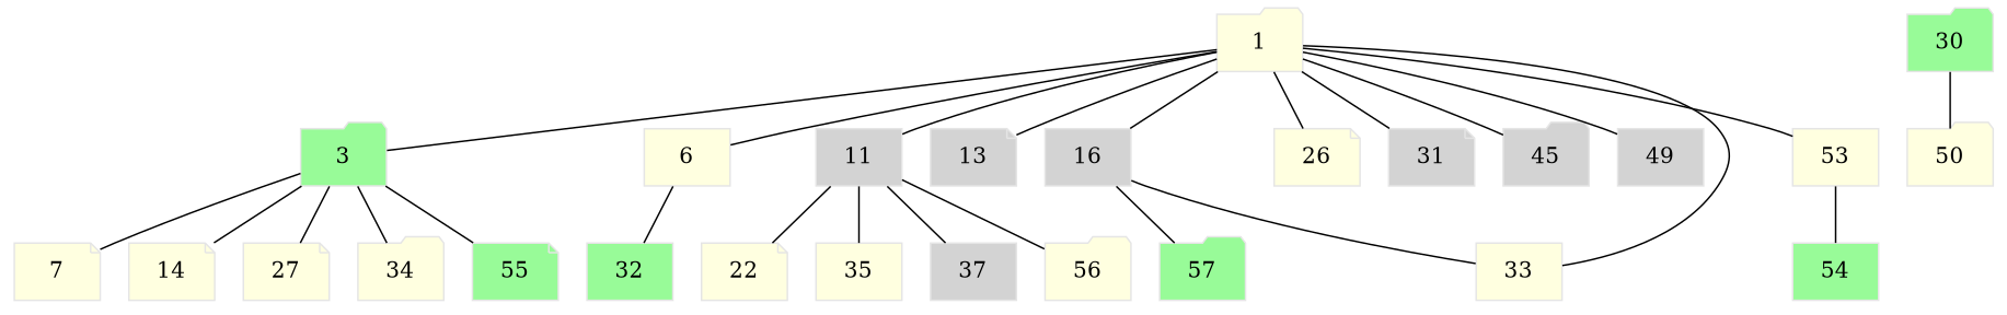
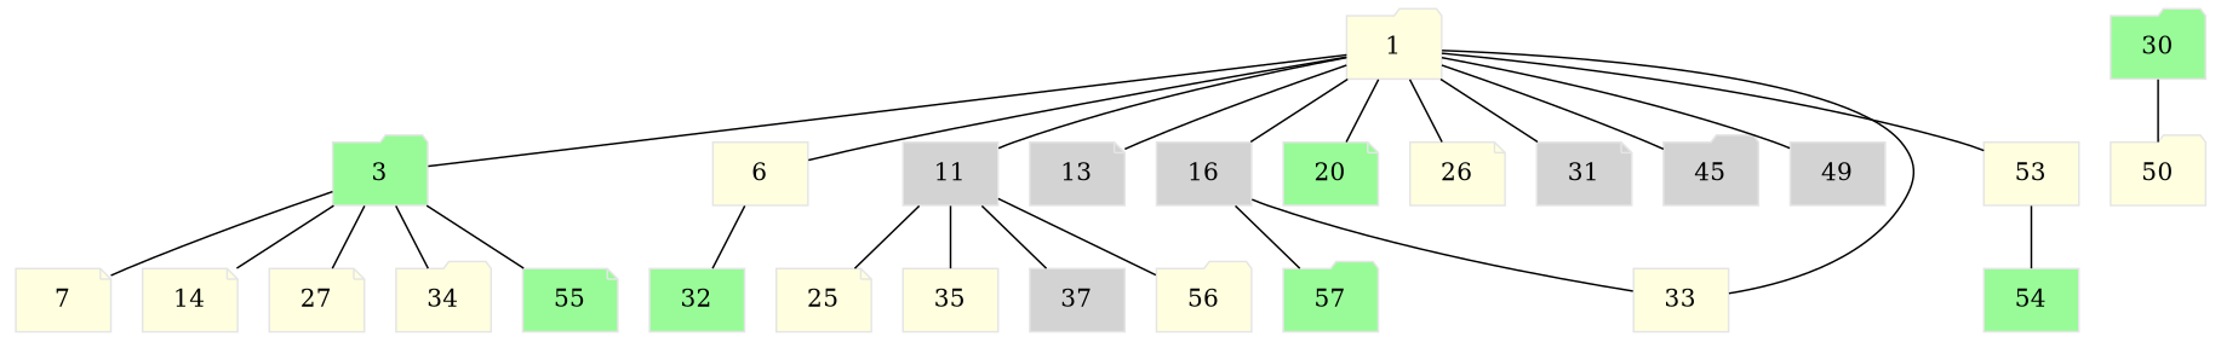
  graph {
    node [color=gray90 fillcolor=lightyellow shape=box style=filled]
    1 [shape=folder super="+2+5+4"]
    3 [fillcolor=palegreen shape=folder super="+10+15"]
    6 [super="+8"]
    11 [fillcolor=lightgrey super="+12+48"]
    13 [fillcolor=lightgrey shape=note]
    16 [fillcolor=lightgrey super="+43+40+17"]
+   20 [fillcolor=palegreen shape=note]
    26 [shape=note]
    31 [fillcolor=lightgrey shape=note]
    45 [fillcolor=lightgrey shape=folder]
    49 [fillcolor=lightgrey]
    53
    33
    7 [shape=note super="+44+22"]
    14 [shape=note]
    27 [shape=note super="+46"]
    34 [shape=folder super="+47"]
    55 [fillcolor=palegreen shape=note]
    32 [fillcolor=palegreen super="+36"]
-   25 [shape=note label=22]
+   25 [shape=note]
    35
    37 [fillcolor=lightgrey]
    56 [shape=folder]
    57 [fillcolor=palegreen shape=folder]
    30 [fillcolor=palegreen shape=folder super="+41"]
    50 [shape=folder super="+51"]
    54 [fillcolor=palegreen]
    1 -- 3
    1 -- 6
    1 -- 11
    1 -- 13
    1 -- 16
+   1 -- 20
    1 -- 26
    1 -- 31
    1 -- 45
    1 -- 49
    1 -- 53
    1 -- 33
    3 -- 7
    3 -- 14
    3 -- 27
    3 -- 34
    3 -- 55
    6 -- 32
    11 -- 25
    11 -- 35
    11 -- 37
    11 -- 56
    16 -- 33
    16 -- 57
    53 -- 54
    30 -- 50
  }
